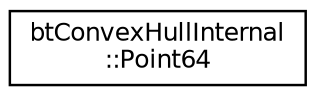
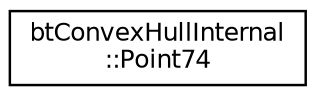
  digraph {
    rankdir=LR
-   n1 [color=black fillcolor=white fontname=Helvetica fontsize=10 height=0.2 label="btConvexHullInternal\l::Point64" shape=record style=filled width=0.4]
+   n1 [color=black fillcolor=white fontname=Helvetica fontsize=10 height=0.2 label="btConvexHullInternal\l::Point74" shape=record style=filled width=0.4]
  }
